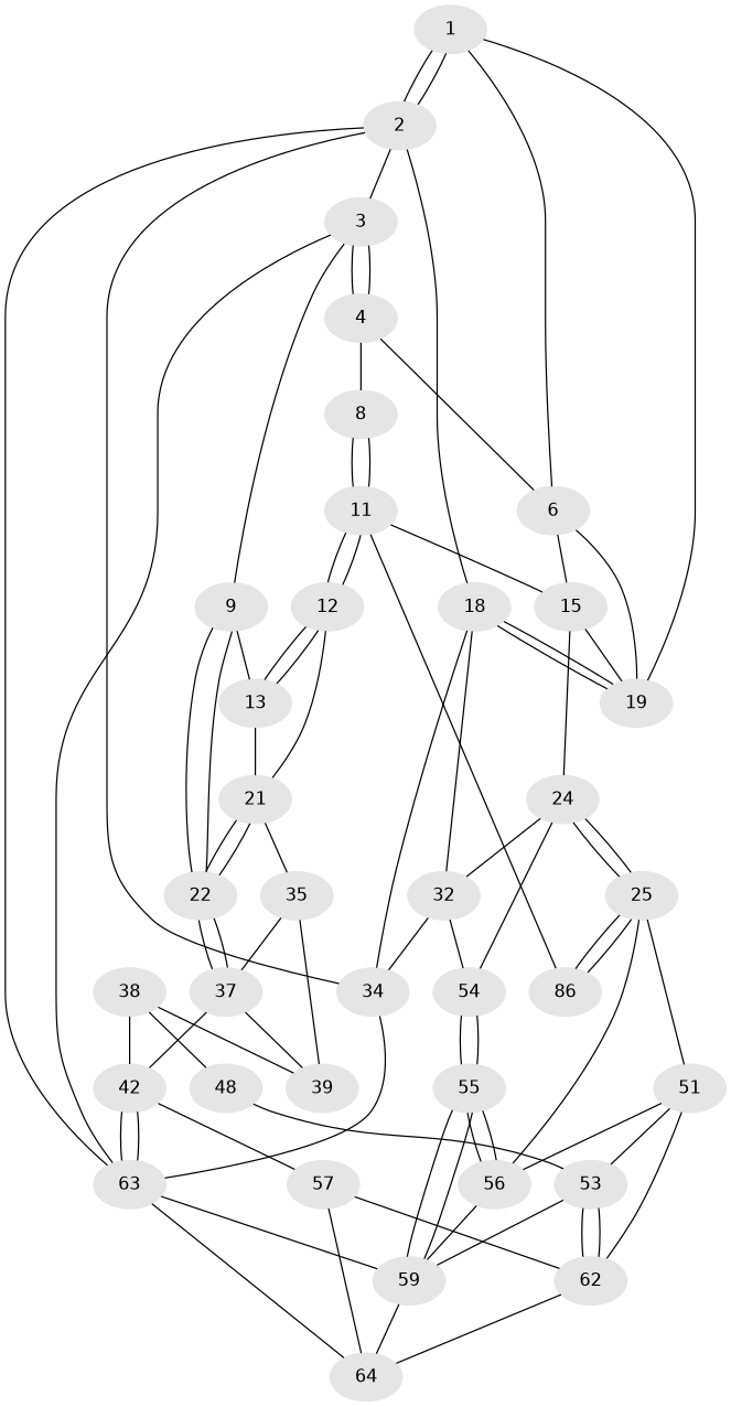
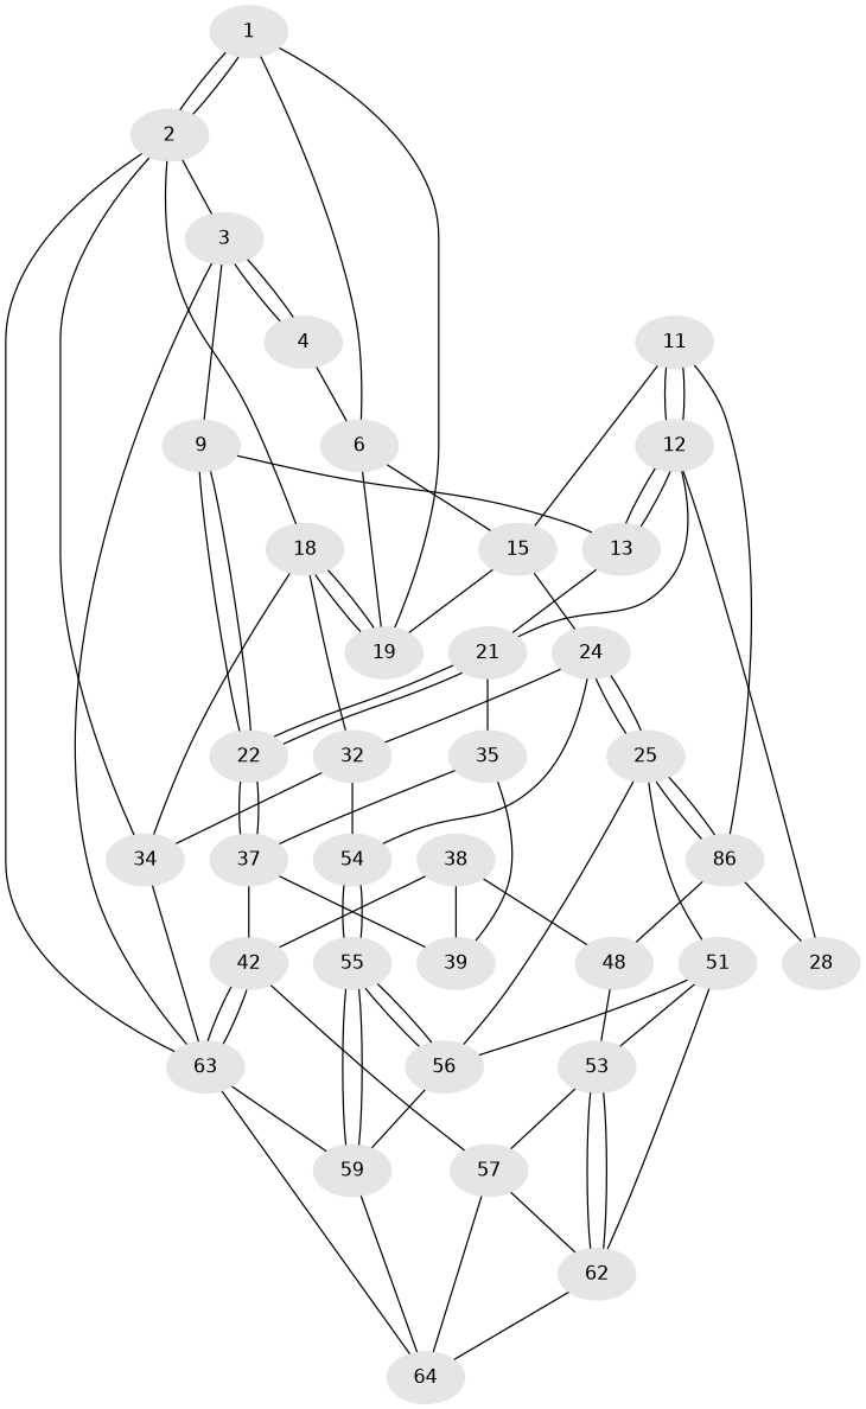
  graph {
    fontname="DejaVu Sans Mono"
    node [color=gray90 fontname="DejaVu Sans Mono" style=filled]
    edge [fontname="DejaVu Sans Mono"]
    1 [super="+5"]
    2 [super="+17"]
    6 [super="+14"]
    19 [super="+20"]
    3
    18 [super="+31"]
    34 [super="+44"]
    n8 [label=63 super="+49"]
    15 [super="+23"]
    4 [super="+7"]
    9 [super="+10"]
    32 [super="+45"]
    59 [super="+66"]
    64 [super="+65"]
-   8
    13
    22
    11 [super="+16"]
    24 [super="+33"]
    12 [super="+29"]
    n21 [label=86 super="+27"]
    21 [super="+30"]
    37 [super="+41"]
+   28
    48
    35 [super="+36"]
    25 [super="+50"]
    54
    39 [super="+40"]
    42 [super="+47"]
    51 [super="+61"]
    56 [super="+60"]
    55
    n34 [label=53 super="+53"]
    62 [super="+63"]
    38 [super="+46"]
    57 [super="+58"]
    1 -- 2
    1 -- 2
    1 -- 6
    1 -- 19
    2 -- 3
    2 -- 18
    2 -- 34
    2 -- n8
    6 -- 19
    6 -- 15
    3 -- n8
    3 -- 4
    3 -- 4
    3 -- 9
    18 -- 19
    18 -- 19
    18 -- 34
    18 -- 32
    34 -- n8
    n8 -- 59
    n8 -- 64
    15 -- 19
    15 -- 24
    4 -- 6
-   4 -- 8
    9 -- 13
    9 -- 22
    9 -- 22
    32 -- 34
    32 -- 54
    59 -- 64
-   8 -- 11
-   8 -- 11
    13 -- 21
    22 -- 37
    22 -- 37
    11 -- 15
    11 -- 12
    11 -- 12
    11 -- n21
    24 -- 32
    24 -- 25
    24 -- 25
    24 -- 54
    12 -- 13
    12 -- 13
    12 -- 21
+   12 -- 28
+   n21 -- 28
+   n21 -- 48
    21 -- 22
    21 -- 22
    21 -- 35
    37 -- 39
    37 -- 42
    48 -- n34
    35 -- 37
    35 -- 39 [weight=2]
    25 -- n21
    25 -- n21
    25 -- 51
    25 -- 56
    54 -- 55
    54 -- 55
    42 -- n8
    42 -- n8
    42 -- 57
    51 -- 56
    51 -- n34
    51 -- 62
    56 -- 59
    55 -- 59
    55 -- 59
    55 -- 56
    55 -- 56
    n34 -- 62
    n34 -- 62
-   n34 -- 59
+   n34 -- 57
    62 -- 64
    38 -- 48
    38 -- 39
    38 -- 42
    57 -- 64
    57 -- 62
  }
